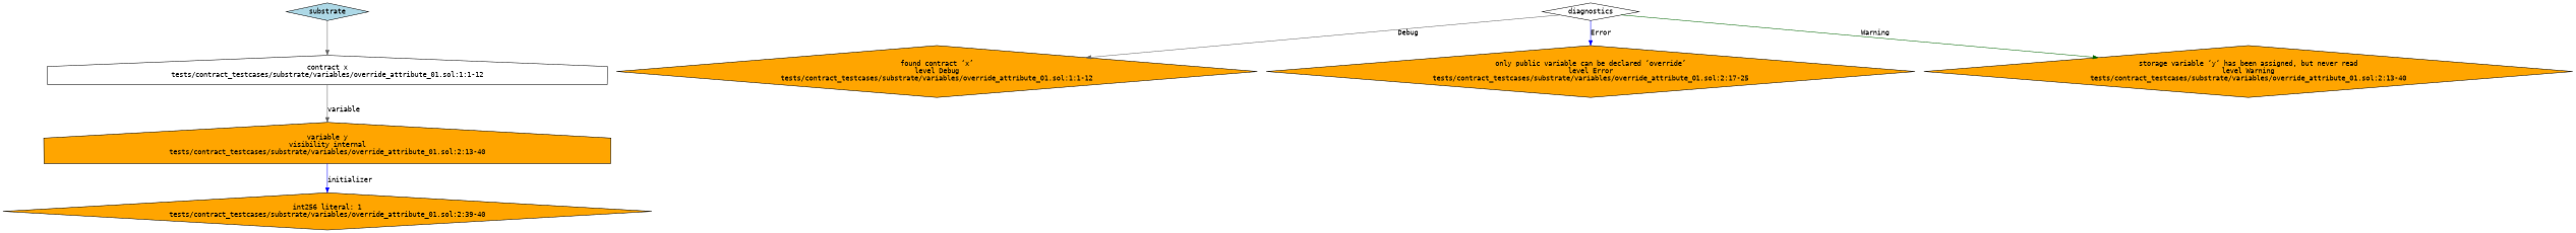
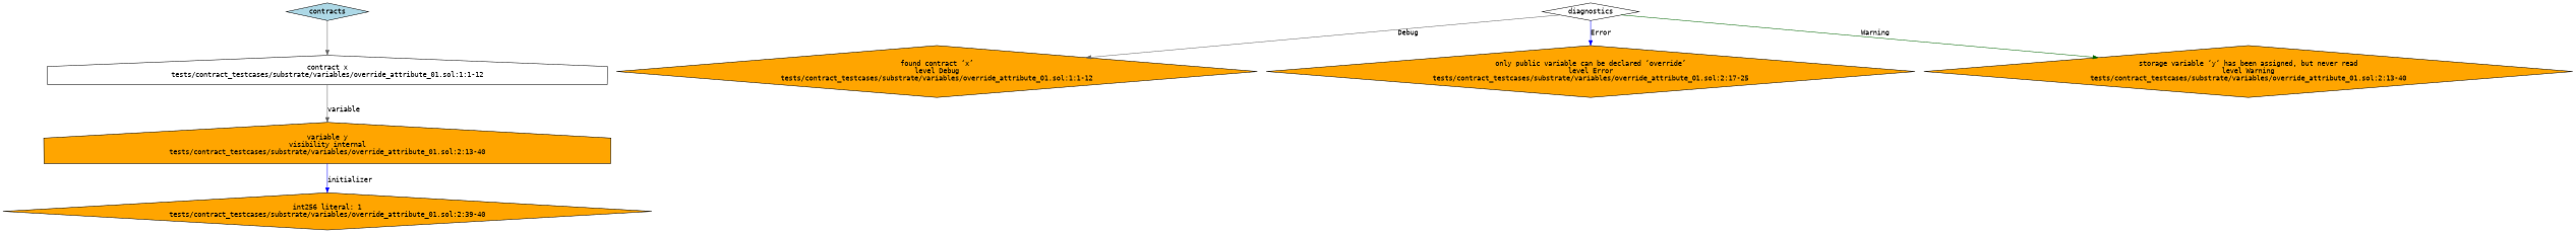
  strict digraph {
    fontname="DejaVu Sans Mono"
    node [style=filled fillcolor=orange shape=diamond fontname="DejaVu Sans Mono"]
    edge [color=gray40 fontname="DejaVu Sans Mono"]
    n1 [label="contract x\ntests/contract_testcases/substrate/variables/override_attribute_01.sol:1:1-12" fillcolor=white shape=house]
    n2 [label="variable y\nvisibility internal\ntests/contract_testcases/substrate/variables/override_attribute_01.sol:2:13-40" shape=house]
    n3 [label="int256 literal: 1\ntests/contract_testcases/substrate/variables/override_attribute_01.sol:2:39-40"]
    n4 [label="found contract ‘x’\nlevel Debug\ntests/contract_testcases/substrate/variables/override_attribute_01.sol:1:1-12"]
    n5 [label="only public variable can be declared ‘override’\nlevel Error\ntests/contract_testcases/substrate/variables/override_attribute_01.sol:2:17-25"]
    n6 [label="storage variable ‘y‘ has been assigned, but never read\nlevel Warning\ntests/contract_testcases/substrate/variables/override_attribute_01.sol:2:13-40"]
-   contracts [fillcolor=lightblue label=substrate]
+   contracts [fillcolor=lightblue]
    diagnostics [fillcolor=white]
    n1 -> n2 [label=variable]
    n2 -> n3 [label=initializer color=blue]
    contracts -> n1
    diagnostics -> n4 [label=Debug]
    diagnostics -> n5 [label=Error color=blue]
    diagnostics -> n6 [label=Warning color=darkgreen]
  }
